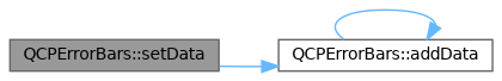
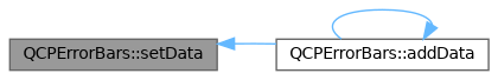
  digraph {
    rankdir=LR
    node [fontname=Helvetica fontsize=10 shape=box style=filled]
    edge [color=steelblue1 fontname=Helvetica fontsize=10 labelfontname=Helvetica labelfontsize=10 style=solid]
    n1 [color=gray40 fillcolor=grey60 fontcolor=black height=0.2 label="QCPErrorBars::setData" width=0.4]
    n2 [color=grey40 fillcolor=white height=0.2 label="QCPErrorBars::addData" width=0.4]
-   n1 -> n2
+   n2 -> n1
    n2 -> n2
  }
